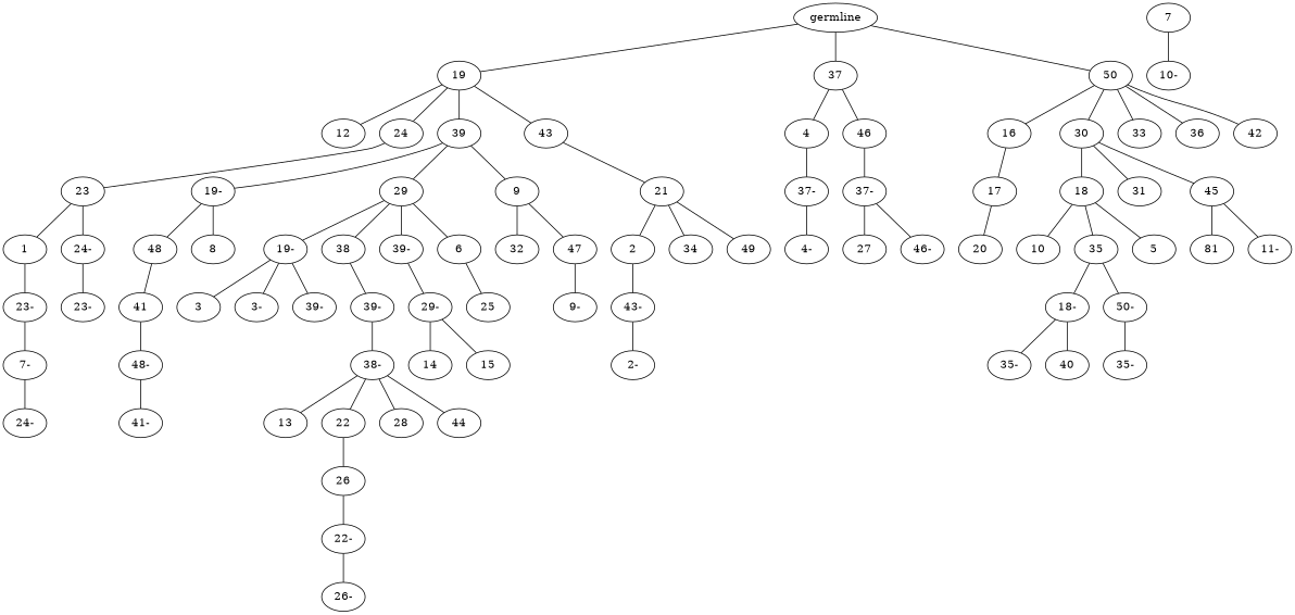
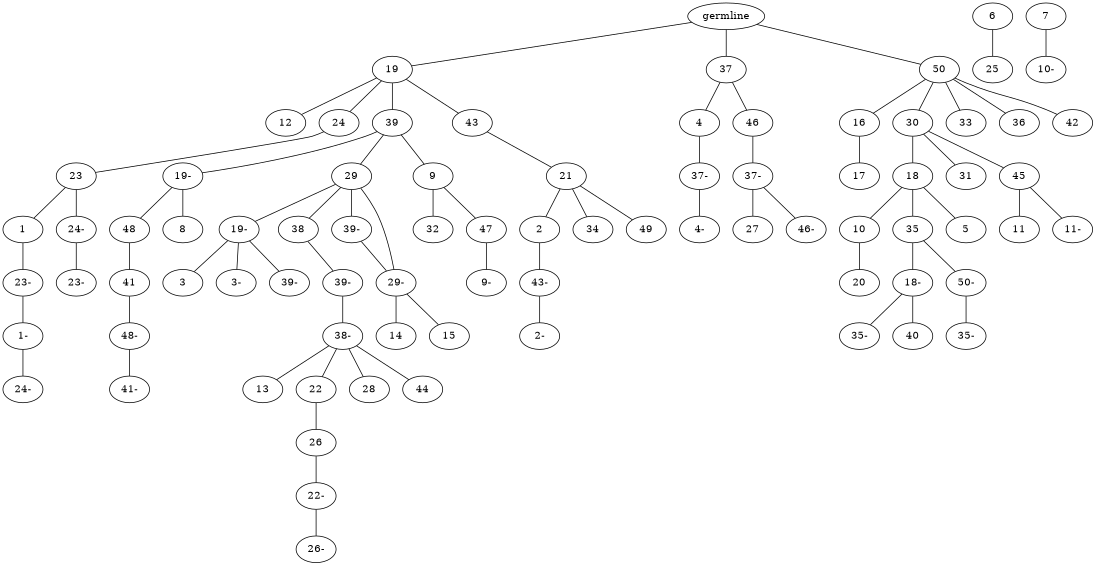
  graph {
    n1 [label=germline]
    n2 [label=19]
    n3 [label=37]
    n4 [label=50]
    n5 [label=12]
    n6 [label=24]
    n7 [label=39]
    n8 [label=43]
    n9 [label=4]
    n10 [label=46]
    n11 [label=16]
    n12 [label=30]
    n13 [label=33]
    n14 [label=36]
    n15 [label=42]
    n16 [label=23]
    n17 [label="19-"]
    n18 [label=29]
    n19 [label=9]
    n20 [label=21]
    n21 [label=1]
    n22 [label="24-"]
    n23 [label="23-"]
    n24 [label="23-"]
-   n25 [label="7-"]
+   n25 [label="1-"]
    n26 [label="24-"]
    n27 [label=48]
    n28 [label=8]
    n29 [label="19-"]
    n30 [label=38]
    n31 [label="39-"]
    n32 [label=6]
    n33 [label=32]
    n34 [label=47]
    n35 [label=41]
    n36 [label="48-"]
    n37 [label="41-"]
    n38 [label=3]
    n39 [label="3-"]
    n40 [label="39-"]
    n41 [label="39-"]
    n42 [label="29-"]
    n43 [label=25]
    n44 [label="38-"]
    n45 [label=13]
    n46 [label=22]
    n47 [label=28]
    n48 [label=44]
    n49 [label=26]
    n50 [label=7]
    n51 [label="10-"]
    n52 [label="22-"]
    n53 [label="26-"]
    n54 [label=14]
    n55 [label=15]
    n56 [label="9-"]
    n57 [label=2]
    n58 [label=34]
    n59 [label=49]
    n60 [label="43-"]
    n61 [label="2-"]
    n62 [label="37-"]
    n63 [label="37-"]
    n64 [label="4-"]
    n65 [label=27]
    n66 [label="46-"]
    n67 [label=17]
    n68 [label=18]
    n69 [label=31]
    n70 [label=45]
    n71 [label=20]
    n72 [label=10]
    n73 [label=35]
    n74 [label=5]
-   n75 [label=81]
+   n75 [label=11]
    n76 [label="11-"]
    n77 [label="18-"]
    n78 [label="50-"]
    n79 [label="35-"]
    n80 [label=40]
    n81 [label="35-"]
    n1 -- n2
    n1 -- n3
    n1 -- n4
    n2 -- n5
    n2 -- n6
    n2 -- n7
    n2 -- n8
    n3 -- n9
    n3 -- n10
    n4 -- n11
    n4 -- n12
    n4 -- n13
    n4 -- n14
    n4 -- n15
    n6 -- n16
    n7 -- n17
    n7 -- n18
    n7 -- n19
    n8 -- n20
    n9 -- n62
    n10 -- n63
    n11 -- n67
    n12 -- n68
    n12 -- n69
    n12 -- n70
    n16 -- n21
    n16 -- n22
    n17 -- n27
    n17 -- n28
    n18 -- n29
    n18 -- n30
    n18 -- n31
-   n18 -- n32
+   n18 -- n42
    n19 -- n33
    n19 -- n34
    n20 -- n57
    n20 -- n58
    n20 -- n59
    n21 -- n23
    n22 -- n24
    n23 -- n25
    n25 -- n26
    n27 -- n35
    n29 -- n38
    n29 -- n39
    n29 -- n40
    n30 -- n41
    n31 -- n42
    n32 -- n43
    n34 -- n56
    n35 -- n36
    n36 -- n37
    n41 -- n44
    n42 -- n54
    n42 -- n55
    n44 -- n45
    n44 -- n46
    n44 -- n47
    n44 -- n48
    n46 -- n49
    n49 -- n52
    n50 -- n51
    n52 -- n53
    n57 -- n60
    n60 -- n61
    n62 -- n64
    n63 -- n65
    n63 -- n66
-   n67 -- n71
+   n72 -- n71
    n68 -- n72
    n68 -- n73
    n68 -- n74
    n70 -- n75
    n70 -- n76
    n73 -- n77
    n73 -- n78
    n77 -- n79
    n77 -- n80
    n78 -- n81
  }
